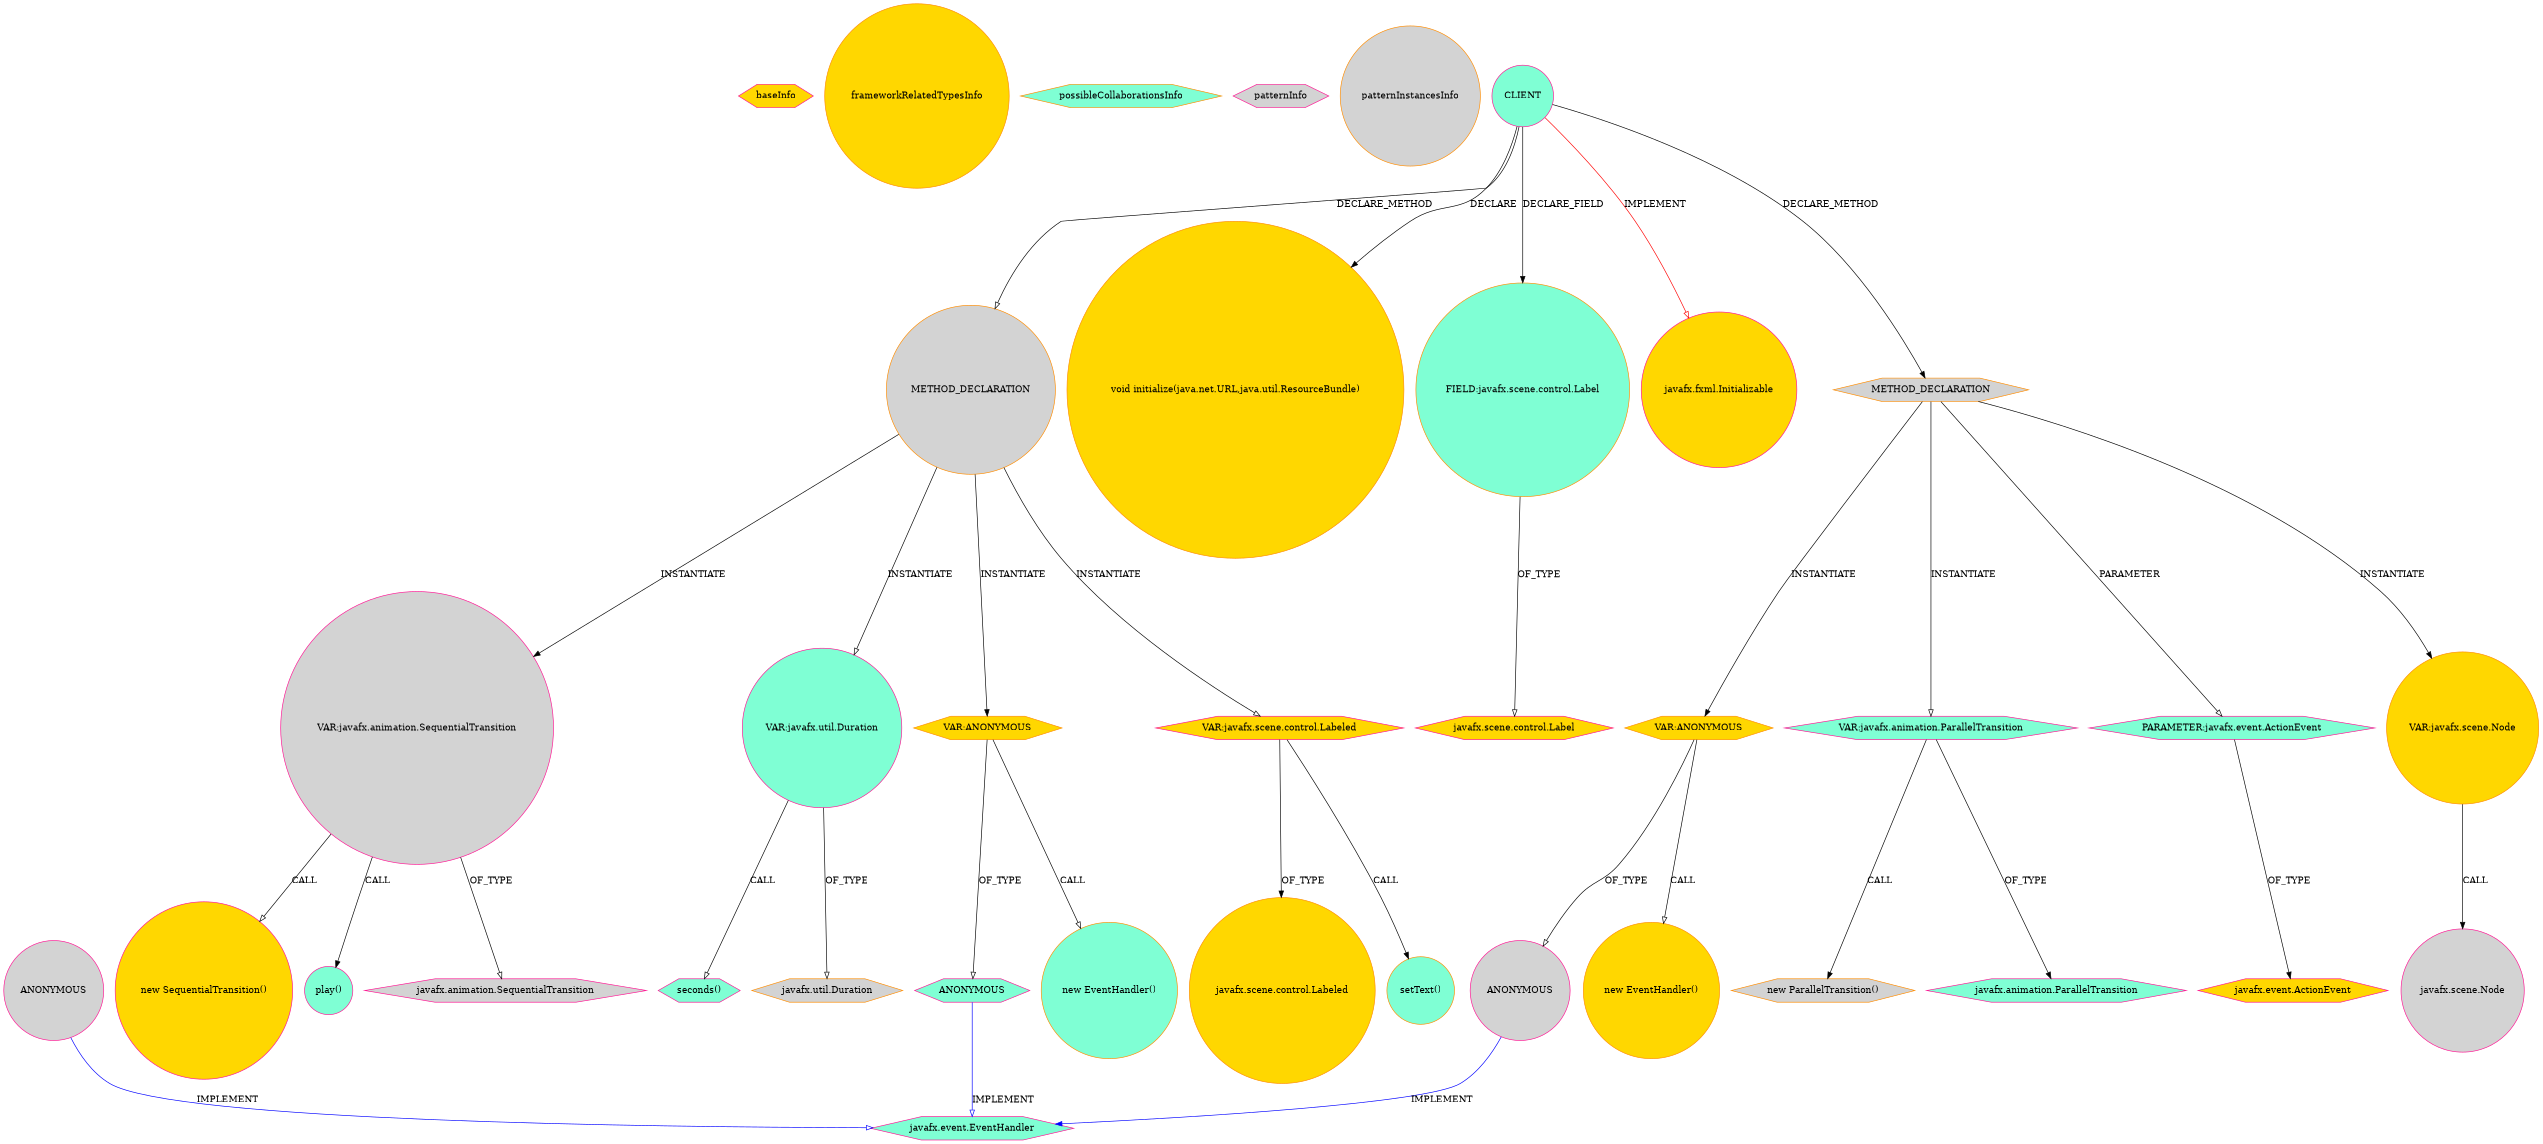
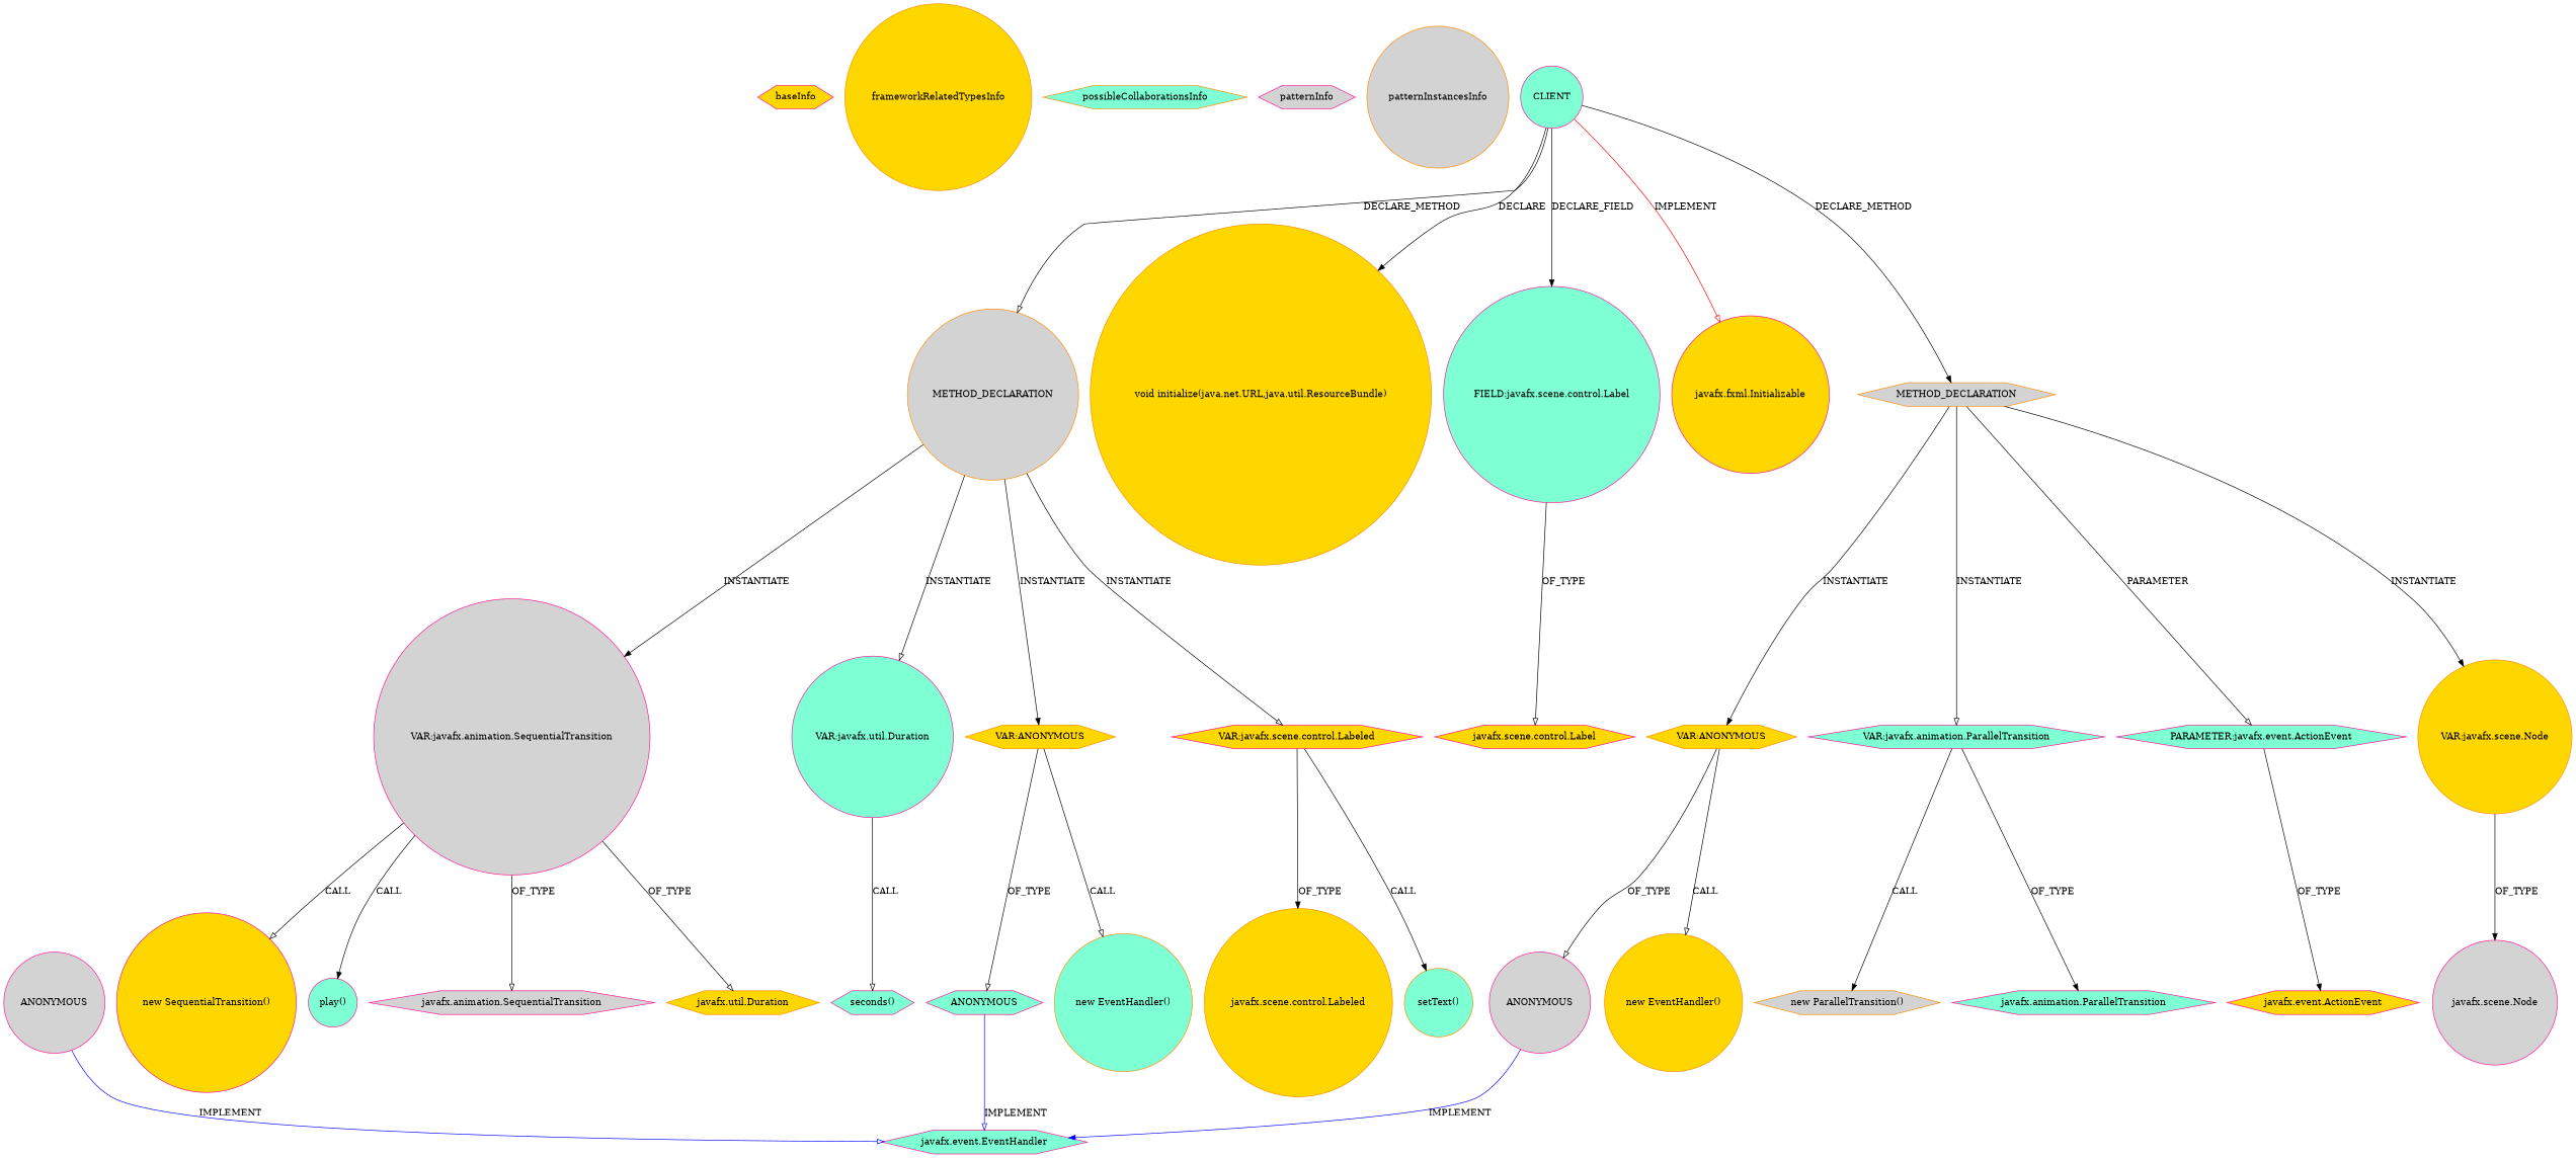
  digraph {
    node [color=deeppink fillcolor=gold shape=circle style=filled isFrameworkType=false vertexType=VARIABLE_EXPRESION]
    edge [arrowhead=onormal]
    baseInfo [category=pattern graphId=3916 isAnonymous=false possibleRelation=true shape=hexagon isFrameworkType="" vertexType=""]
    frameworkRelatedTypesInfo [0="javafx.fxml.Initializable" color=darkorange isFrameworkType="" vertexType=""]
    possibleCollaborationsInfo [0="3916~INSTANTIATION-CLIENT_METHOD_DECLARATION-~javafx.fxml.Initializable ~javafx.event.EventHandler ~false~true" 1="3916~INSTANTIATION-CLIENT_METHOD_DECLARATION-~javafx.fxml.Initializable ~javafx.event.EventHandler ~false~true" color=darkorange fillcolor=aquamarine shape=hexagon isFrameworkType="" vertexType=""]
    patternInfo [fillcolor=lightgrey frequency=2.0 patternRootClient=0 shape=hexagon isFrameworkType="" vertexType=""]
    patternInstancesInfo [0="7thwheel-medaka-chan~/7thwheel-medaka-chan/medaka-chan-master/src/seventhwheel/pos/controller/MainController.java~MainController~25" 1="ajithkp560-quizmaster~/ajithkp560-quizmaster/quizmaster-master/QuizProgram_SRC/QuizProgram/src/quizprogram/SampleController.java~SampleController~1753" color=darkorange fillcolor=lightgrey isFrameworkType="" vertexType=""]
    n6 [label="new SequentialTransition()" vertexType=CONSTRUCTOR_CALL]
    n7 [fillcolor=lightgrey label="VAR:javafx.animation.SequentialTransition"]
    n8 [fillcolor=aquamarine label="play()" vertexType=INSIDE_CALL]
    n9 [fillcolor=lightgrey label="javafx.animation.SequentialTransition" shape=hexagon vertexType=FRAMEWORK_CLASS_TYPE]
    n10 [color=darkorange fillcolor=lightgrey label=METHOD_DECLARATION vertexType=CLIENT_METHOD_DECLARATION]
    n11 [fillcolor=aquamarine label="VAR:javafx.util.Duration"]
    n12 [color=darkorange label="VAR:ANONYMOUS" shape=hexagon]
    n13 [label="VAR:javafx.scene.control.Labeled" shape=hexagon]
    n14 [fillcolor=aquamarine label="seconds()" shape=hexagon vertexType=INSIDE_CALL]
-   n15 [color=darkorange fillcolor=lightgrey label="javafx.util.Duration" shape=hexagon vertexType=FRAMEWORK_CLASS_TYPE]
+   n15 [color=darkorange label="javafx.util.Duration" shape=hexagon vertexType=FRAMEWORK_CLASS_TYPE]
    n16 [fillcolor=aquamarine label=ANONYMOUS shape=hexagon vertexType=REFERENCE_ANONYMOUS_DECLARATION]
    n17 [color=darkorange fillcolor=aquamarine label="new EventHandler()" vertexType=CONSTRUCTOR_CALL]
    n18 [color=darkorange label="javafx.scene.control.Labeled" vertexType=FRAMEWORK_CLASS_TYPE]
    n19 [color=darkorange fillcolor=aquamarine label="setText()" vertexType=INSIDE_CALL]
    n20 [fillcolor=aquamarine label=CLIENT vertexType=ROOT_CLIENT_CLASS_DECLARATION]
    n21 [color=darkorange label="void initialize(java.net.URL,java.util.ResourceBundle)" vertexType=OVERRIDING_METHOD_DECLARATION]
-   n22 [color=darkorange fillcolor=aquamarine label="FIELD:javafx.scene.control.Label" vertexType=FIELD_DECLARATION]
+   n22 [fillcolor=aquamarine label="FIELD:javafx.scene.control.Label" vertexType=FIELD_DECLARATION]
    n23 [label="javafx.fxml.Initializable" vertexType=FRAMEWORK_INTERFACE_TYPE]
    n24 [color=darkorange fillcolor=lightgrey label=METHOD_DECLARATION shape=hexagon vertexType=CLIENT_METHOD_DECLARATION]
    n25 [label="javafx.scene.control.Label" shape=hexagon vertexType=FRAMEWORK_CLASS_TYPE]
    n26 [color=darkorange label="VAR:ANONYMOUS" shape=hexagon]
    n27 [fillcolor=aquamarine label="VAR:javafx.animation.ParallelTransition" shape=hexagon]
    n28 [fillcolor=aquamarine label="PARAMETER:javafx.event.ActionEvent" shape=hexagon vertexType=PARAMETER_DECLARATION]
    n29 [color=darkorange label="VAR:javafx.scene.Node"]
    n30 [fillcolor=aquamarine label="javafx.event.EventHandler" shape=hexagon vertexType=FRAMEWORK_INTERFACE_TYPE]
    n31 [fillcolor=lightgrey label=ANONYMOUS vertexType=REFERENCE_ANONYMOUS_DECLARATION]
    n32 [fillcolor=lightgrey label=ANONYMOUS vertexType=REFERENCE_ANONYMOUS_DECLARATION]
    n33 [color=darkorange label="new EventHandler()" vertexType=CONSTRUCTOR_CALL]
    n34 [color=darkorange fillcolor=lightgrey label="new ParallelTransition()" shape=hexagon vertexType=CONSTRUCTOR_CALL]
    n35 [fillcolor=aquamarine label="javafx.animation.ParallelTransition" shape=hexagon vertexType=FRAMEWORK_CLASS_TYPE]
    n36 [label="javafx.event.ActionEvent" shape=hexagon vertexType=FRAMEWORK_CLASS_TYPE]
    n37 [fillcolor=lightgrey label="javafx.scene.Node" vertexType=FRAMEWORK_CLASS_TYPE]
    n7 -> n6 [label=CALL]
    n7 -> n8 [arrowhead=normal label=CALL]
    n7 -> n9 [label=OF_TYPE]
    n10 -> n7 [arrowhead=normal label=INSTANTIATE]
    n10 -> n11 [label=INSTANTIATE]
    n10 -> n12 [arrowhead=normal label=INSTANTIATE]
    n10 -> n13 [label=INSTANTIATE]
    n11 -> n14 [label=CALL]
-   n11 -> n15 [label=OF_TYPE]
+   n7 -> n15 [label=OF_TYPE]
    n12 -> n16 [label=OF_TYPE]
    n12 -> n17 [label=CALL]
    n13 -> n18 [arrowhead=normal label=OF_TYPE]
    n13 -> n19 [arrowhead=normal label=CALL]
    n16 -> n30 [color=blue label=IMPLEMENT]
    n20 -> n10 [label=DECLARE_METHOD]
    n20 -> n21 [arrowhead=normal label=DECLARE]
    n20 -> n22 [arrowhead=normal label=DECLARE_FIELD]
    n20 -> n23 [color=red label=IMPLEMENT]
    n20 -> n24 [arrowhead=normal label=DECLARE_METHOD]
    n22 -> n25 [label=OF_TYPE]
    n24 -> n26 [arrowhead=normal label=INSTANTIATE]
    n24 -> n27 [label=INSTANTIATE]
    n24 -> n28 [label=PARAMETER]
    n24 -> n29 [arrowhead=normal label=INSTANTIATE]
    n26 -> n32 [label=OF_TYPE]
    n26 -> n33 [label=CALL]
    n27 -> n34 [arrowhead=normal label=CALL]
    n27 -> n35 [arrowhead=normal label=OF_TYPE]
    n28 -> n36 [arrowhead=normal label=OF_TYPE]
-   n29 -> n37 [arrowhead=normal label=CALL]
+   n29 -> n37 [arrowhead=normal label=OF_TYPE]
    n31 -> n30 [color=blue label=IMPLEMENT]
    n32 -> n30 [arrowhead=normal color=blue label=IMPLEMENT]
  }
